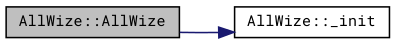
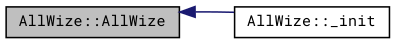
  digraph {
    rankdir=LR
    fontname="Roboto Mono"
    node [color=black fontname="Roboto Mono" fontsize=10 shape=record style=filled]
    n1 [fillcolor=grey75 fontcolor=black height=0.2 label="AllWize::AllWize" width=0.4]
    n2 [fillcolor=white height=0.2 label="AllWize::_init" width=0.4]
-   n1 -> n2 [color=midnightblue fontname="Roboto Mono" fontsize=10 labelfontname=Helvetica labelfontsize=10 style=solid]
+   n2 -> n1 [color=midnightblue fontname="Roboto Mono" fontsize=10 labelfontname=Helvetica labelfontsize=10 style=solid]
  }
